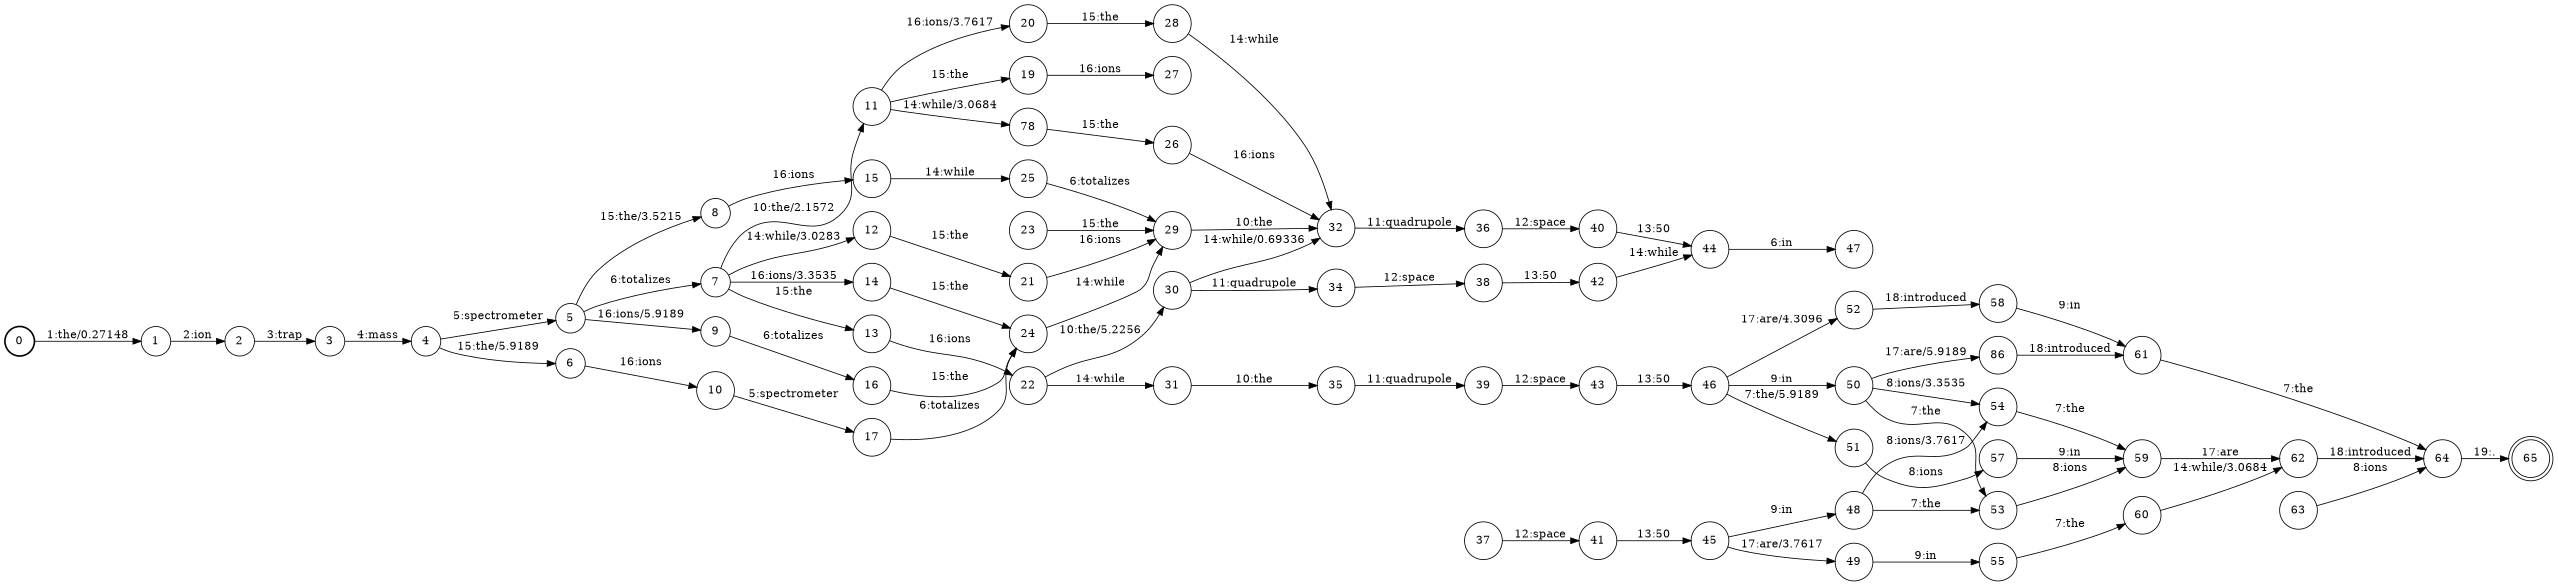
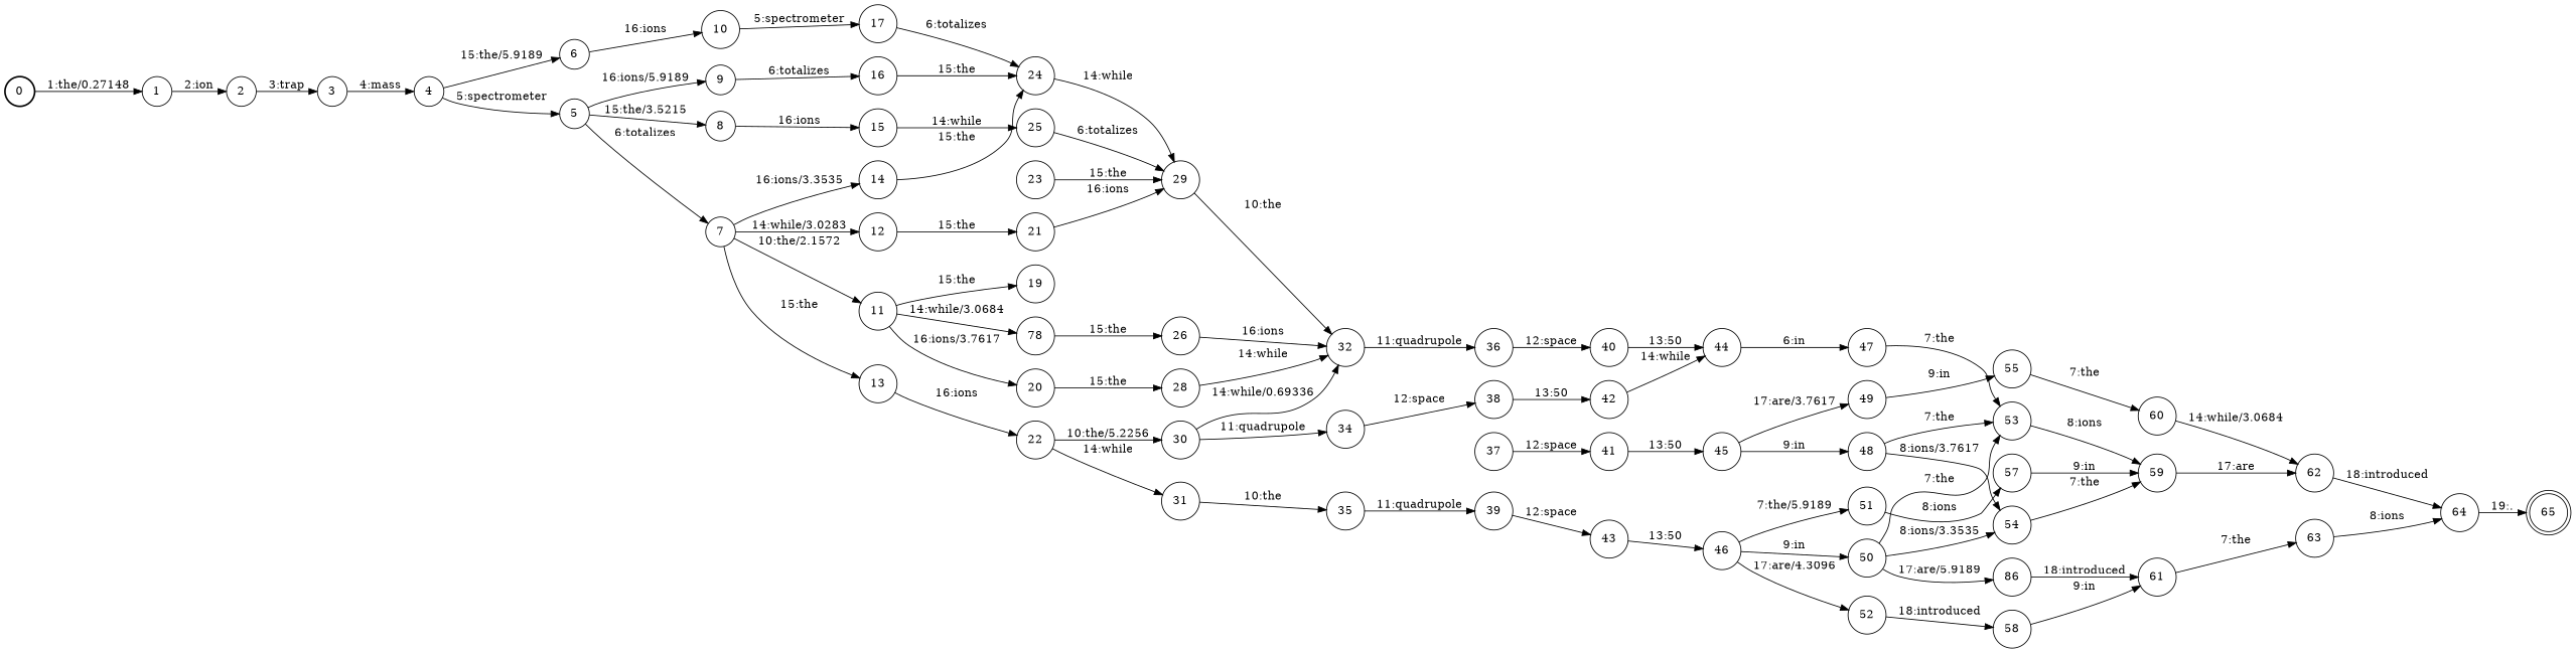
  digraph {
    nodesep=0.25
    rankdir=LR
    ranksep=0.4
    node [fontsize=14 shape=circle style=solid]
    edge [fontsize=14]
    n1 [label=0 style=bold]
    n2 [label=1]
    n3 [label=2]
    n4 [label=3]
    n5 [label=4]
    n6 [label=6]
    n7 [label=5]
    n8 [label=10]
    n9 [label=8]
    n10 [label=7]
    n11 [label=9]
    n12 [label=17]
    n13 [label=15]
    n14 [label=11]
    n15 [label=13]
    n16 [label=12]
    n17 [label=14]
    n18 [label=16]
    n19 [label=25]
    n20 [label=19]
    n21 [label=78]
    n22 [label=20]
    n23 [label=22]
    n24 [label=21]
    n25 [label=24]
-   n26 [label=27]
    n27 [label=26]
    n28 [label=28]
    n29 [label=30]
    n30 [label=31]
    n31 [label=29]
    n32 [label=23]
    n33 [label=32]
    n34 [label=34]
    n35 [label=35]
    n36 [label=36]
    n37 [label=38]
    n38 [label=39]
    n39 [label=40]
    n40 [label=37]
    n41 [label=41]
    n42 [label=42]
    n43 [label=43]
    n44 [label=44]
    n45 [label=45]
    n46 [label=46]
    n47 [label=47]
    n48 [label=48]
    n49 [label=49]
    n50 [label=51]
    n51 [label=50]
    n52 [label=52]
    n53 [label=53]
    n54 [label=54]
    n55 [label=55]
    n56 [label=57]
    n57 [label=86]
    n58 [label=58]
    n59 [label=59]
    n60 [label=60]
    n61 [label=61]
    n62 [label=62]
    n63 [label=63]
    n64 [label=64]
    n65 [label=65 shape=doublecircle]
    n1 -> n2 [label="1:the/0.27148"]
    n2 -> n3 [label="2:ion"]
    n3 -> n4 [label="3:trap"]
    n4 -> n5 [label="4:mass"]
    n5 -> n6 [label="15:the/5.9189"]
    n5 -> n7 [label="5:spectrometer"]
    n6 -> n8 [label="16:ions"]
    n7 -> n9 [label="15:the/3.5215"]
    n7 -> n10 [label="6:totalizes"]
    n7 -> n11 [label="16:ions/5.9189"]
    n8 -> n12 [label="5:spectrometer"]
    n9 -> n13 [label="16:ions"]
    n10 -> n14 [label="10:the/2.1572"]
    n10 -> n15 [label="15:the"]
    n10 -> n16 [label="14:while/3.0283"]
    n10 -> n17 [label="16:ions/3.3535"]
    n11 -> n18 [label="6:totalizes"]
    n12 -> n25 [label="6:totalizes"]
    n13 -> n19 [label="14:while"]
    n14 -> n20 [label="15:the"]
    n14 -> n21 [label="14:while/3.0684"]
    n14 -> n22 [label="16:ions/3.7617"]
    n15 -> n23 [label="16:ions"]
    n16 -> n24 [label="15:the"]
    n17 -> n25 [label="15:the"]
    n18 -> n25 [label="15:the"]
    n19 -> n31 [label="6:totalizes"]
-   n20 -> n26 [label="16:ions"]
    n21 -> n27 [label="15:the"]
    n22 -> n28 [label="15:the"]
    n23 -> n29 [label="10:the/5.2256"]
    n23 -> n30 [label="14:while"]
    n24 -> n31 [label="16:ions"]
    n25 -> n31 [label="14:while"]
    n27 -> n33 [label="16:ions"]
    n28 -> n33 [label="14:while"]
    n29 -> n33 [label="14:while/0.69336"]
    n29 -> n34 [label="11:quadrupole"]
    n30 -> n35 [label="10:the"]
    n31 -> n33 [label="10:the"]
    n32 -> n31 [label="15:the"]
    n33 -> n36 [label="11:quadrupole"]
    n34 -> n37 [label="12:space"]
    n35 -> n38 [label="11:quadrupole"]
    n36 -> n39 [label="12:space"]
    n37 -> n42 [label="13:50"]
    n38 -> n43 [label="12:space"]
    n39 -> n44 [label="13:50"]
    n40 -> n41 [label="12:space"]
    n41 -> n45 [label="13:50"]
    n42 -> n44 [label="14:while"]
    n43 -> n46 [label="13:50"]
    n44 -> n47 [label="6:in"]
    n45 -> n48 [label="9:in"]
    n45 -> n49 [label="17:are/3.7617"]
    n46 -> n50 [label="7:the/5.9189"]
    n46 -> n51 [label="9:in"]
    n46 -> n52 [label="17:are/4.3096"]
+   n47 -> n53 [label="7:the"]
    n48 -> n53 [label="7:the"]
    n48 -> n54 [label="8:ions/3.7617"]
    n49 -> n55 [label="9:in"]
    n50 -> n56 [label="8:ions"]
    n51 -> n53 [label="7:the"]
    n51 -> n54 [label="8:ions/3.3535"]
    n51 -> n57 [label="17:are/5.9189"]
    n52 -> n58 [label="18:introduced"]
    n53 -> n59 [label="8:ions"]
    n54 -> n59 [label="7:the"]
    n55 -> n60 [label="7:the"]
    n56 -> n59 [label="9:in"]
    n57 -> n61 [label="18:introduced"]
    n58 -> n61 [label="9:in"]
    n59 -> n62 [label="17:are"]
    n60 -> n62 [label="14:while/3.0684"]
-   n61 -> n64 [label="7:the"]
+   n61 -> n63 [label="7:the"]
    n62 -> n64 [label="18:introduced"]
    n63 -> n64 [label="8:ions"]
    n64 -> n65 [label="19:."]
  }
